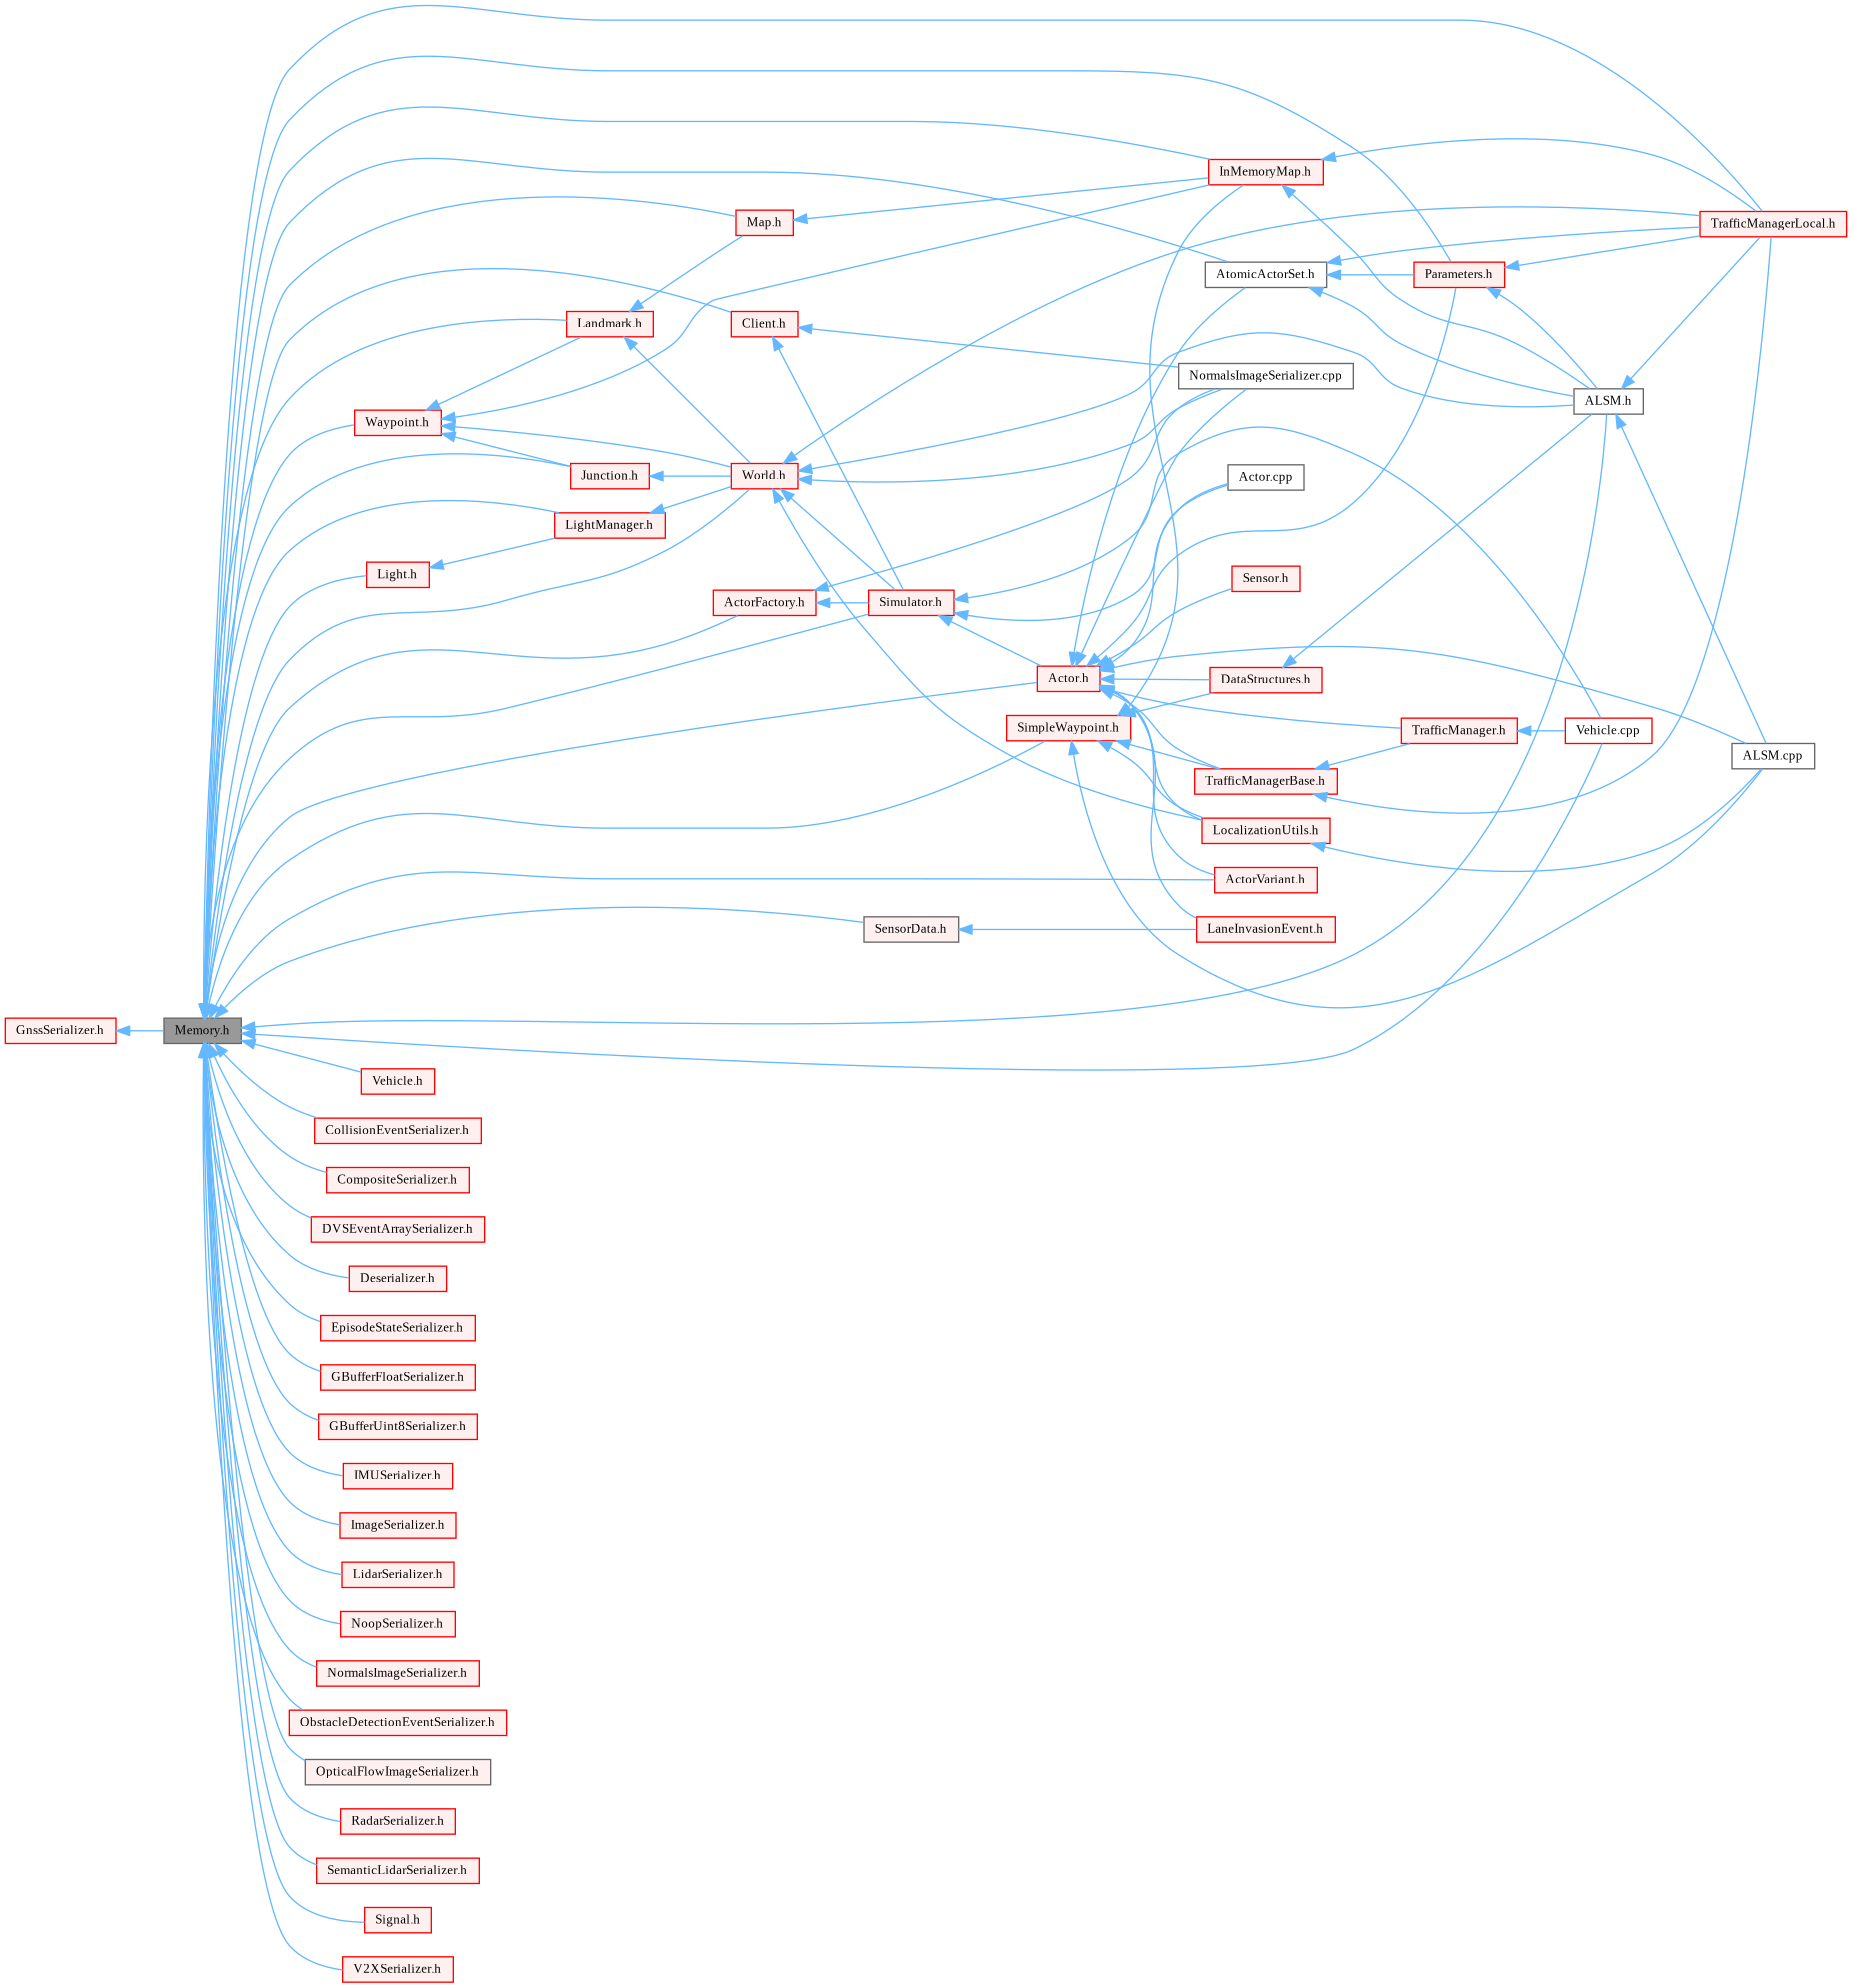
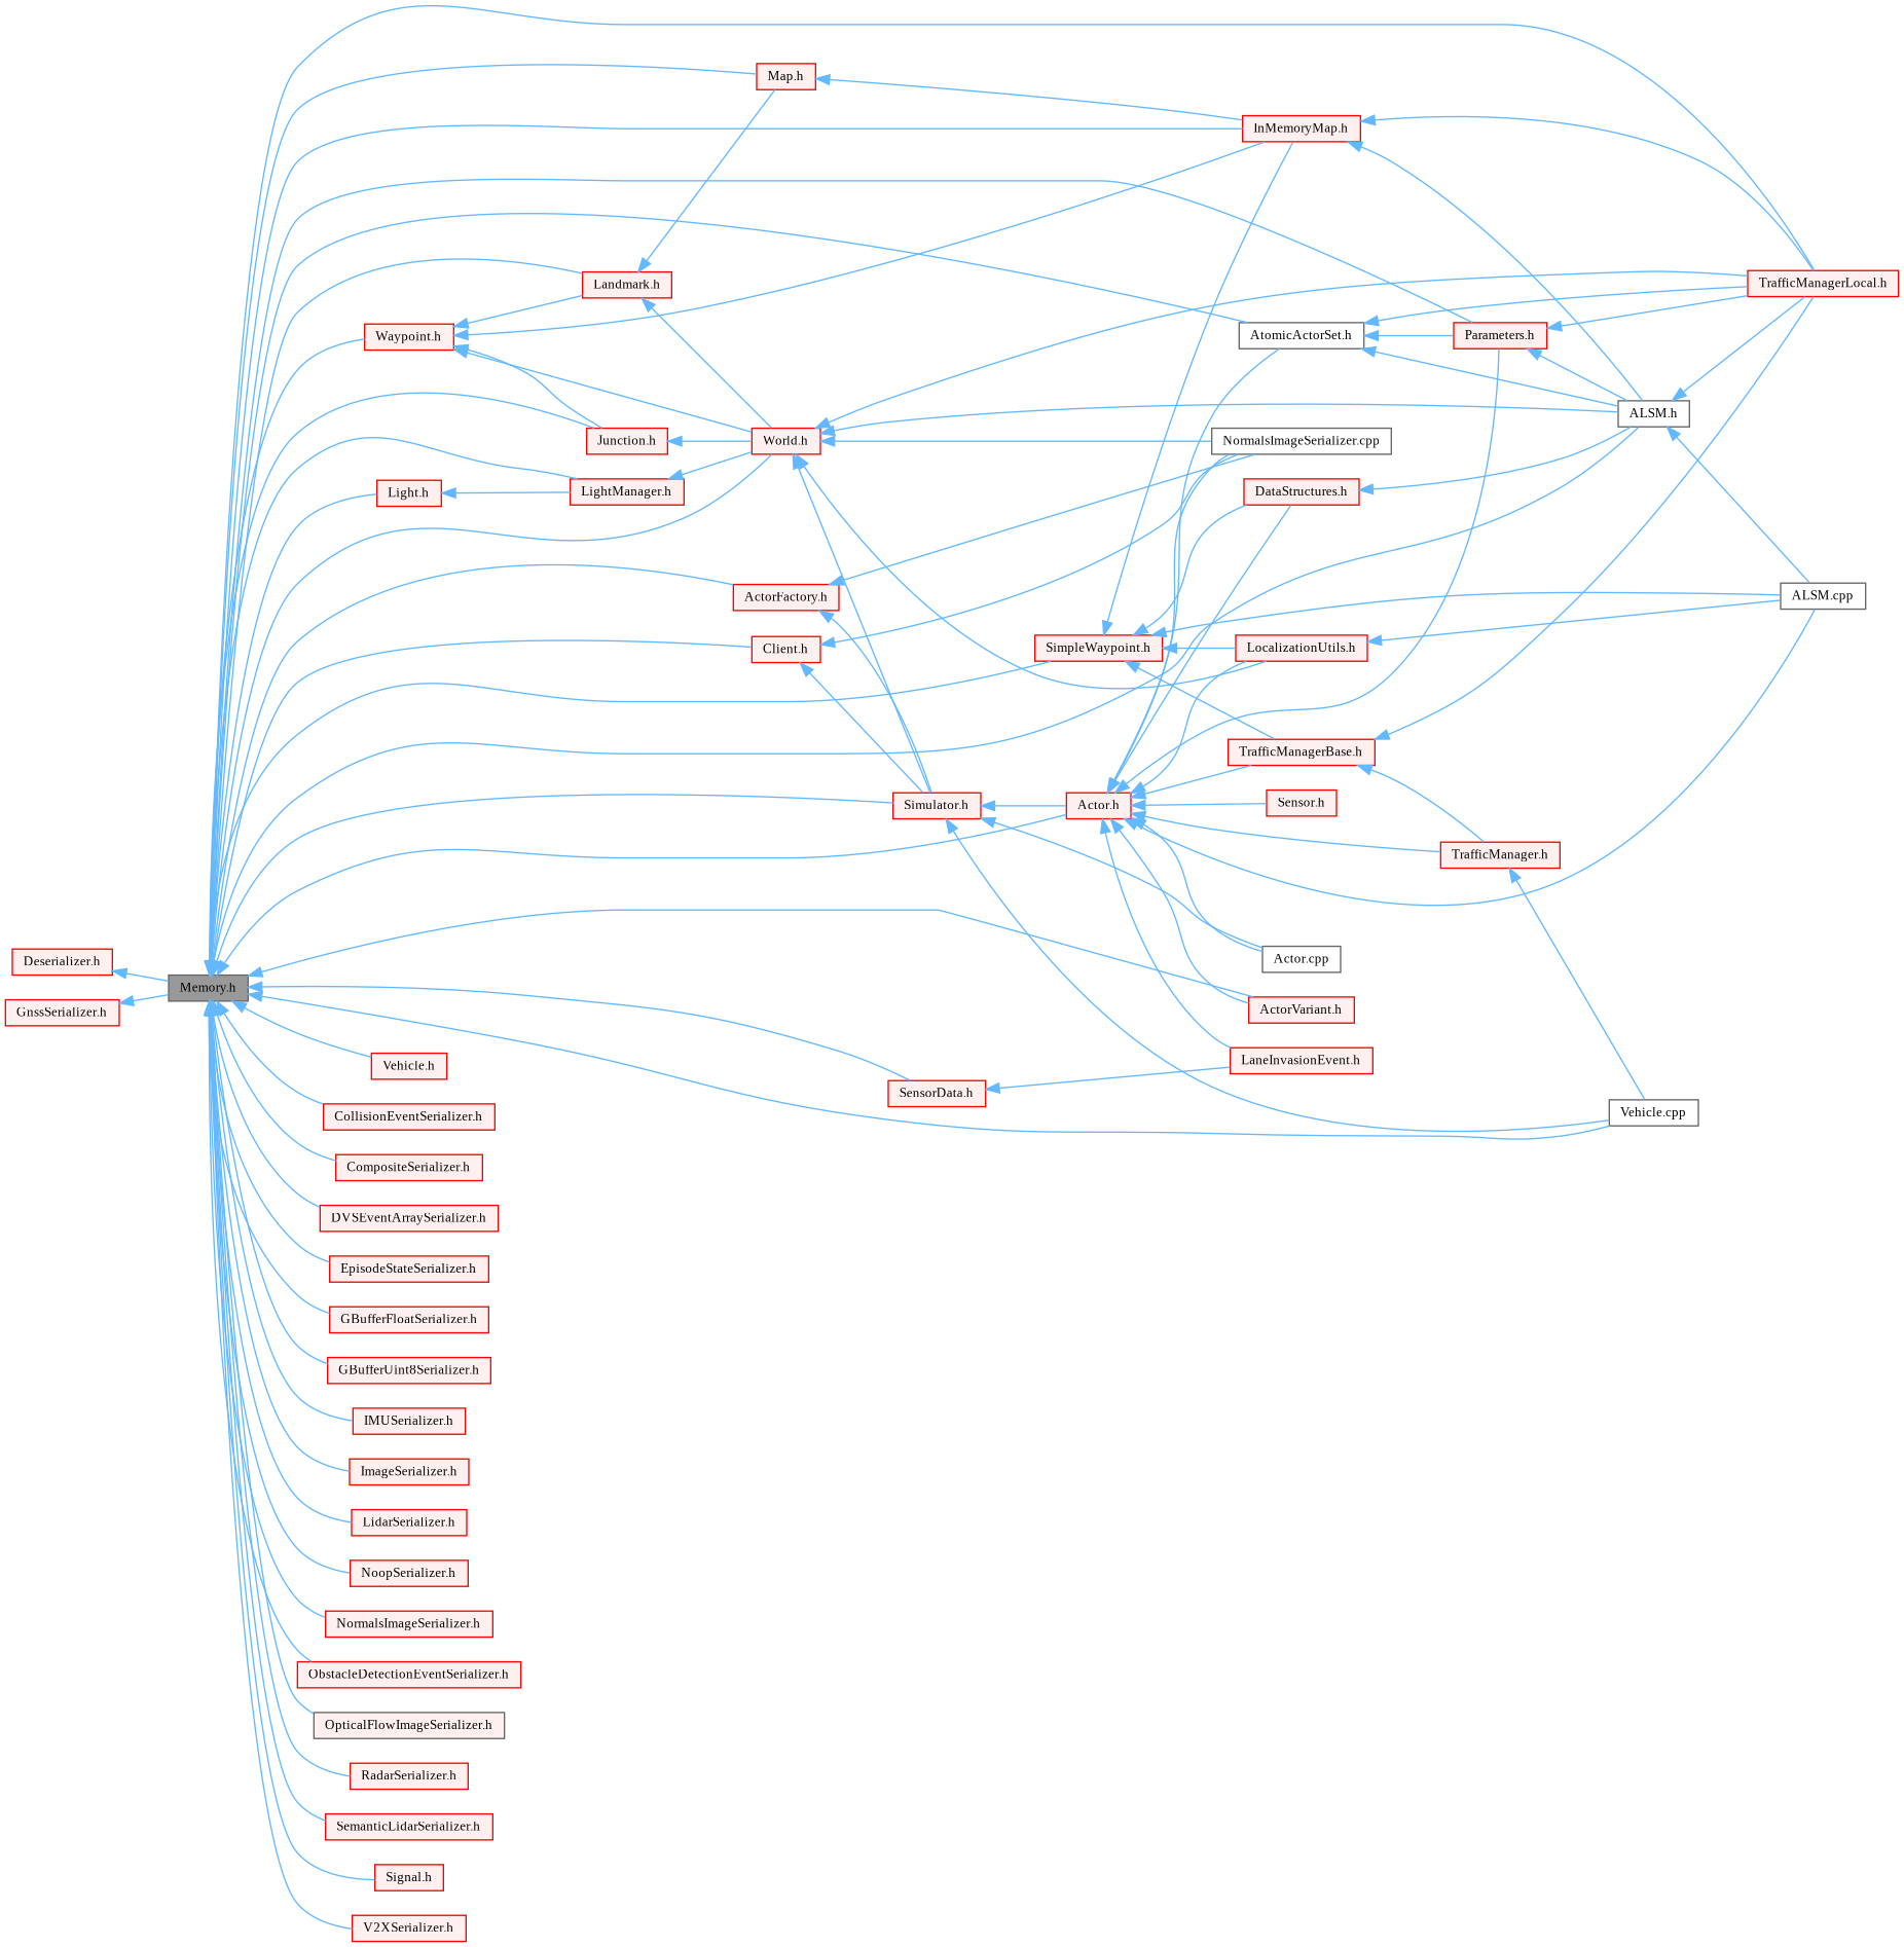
  digraph {
    fontname="Liberation Serif"
    rankdir=LR
    node [color=red fillcolor="#FFF0F0" fontname="Liberation Serif" fontsize=10 shape=box style=filled]
    edge [color=steelblue1 dir=back fontname="Liberation Serif" fontsize=10 labelfontname=Helvetica labelfontsize=10 style=solid]
    n1 [color=gray40 fillcolor=grey60 fontcolor=black height=0.2 label="Memory.h" width=0.4]
    n2 [color=grey40 fillcolor=white height=0.2 label="ALSM.h" width=0.4]
    n3 [height=0.2 label="TrafficManagerLocal.h" width=0.4]
    n4 [height=0.2 label="Actor.h" width=0.4]
    n5 [height=0.2 label="ActorVariant.h" width=0.4]
    n6 [color=grey40 fillcolor=white height=0.2 label="AtomicActorSet.h" width=0.4]
    n7 [height=0.2 label="Parameters.h" width=0.4]
    n8 [height=0.2 label="Simulator.h" width=0.4]
-   n9 [fillcolor=white height=0.2 label="Vehicle.cpp" width=0.4]
+   n9 [color=grey40 fillcolor=white height=0.2 label="Vehicle.cpp" width=0.4]
    n10 [height=0.2 label="ActorFactory.h" width=0.4]
    n11 [height=0.2 label="Vehicle.h" width=0.4]
    n12 [height=0.2 label="Client.h" width=0.4]
    n13 [height=0.2 label="CollisionEventSerializer.h" width=0.4]
    n14 [height=0.2 label="CompositeSerializer.h" width=0.4]
    n15 [height=0.2 label="DVSEventArraySerializer.h" width=0.4]
    n16 [height=0.2 label="Deserializer.h" width=0.4]
    n17 [height=0.2 label="EpisodeStateSerializer.h" width=0.4]
    n18 [height=0.2 label="GBufferFloatSerializer.h" width=0.4]
    n19 [height=0.2 label="GBufferUint8Serializer.h" width=0.4]
    n20 [height=0.2 label="IMUSerializer.h" width=0.4]
    n21 [height=0.2 label="ImageSerializer.h" width=0.4]
    n22 [height=0.2 label="InMemoryMap.h" width=0.4]
    n23 [height=0.2 label="Junction.h" width=0.4]
    n24 [height=0.2 label="World.h" width=0.4]
    n25 [height=0.2 label="Landmark.h" width=0.4]
    n26 [height=0.2 label="Map.h" width=0.4]
    n27 [height=0.2 label="LidarSerializer.h" width=0.4]
    n28 [height=0.2 label="Light.h" width=0.4]
    n29 [height=0.2 label="LightManager.h" width=0.4]
    n30 [height=0.2 label="NoopSerializer.h" width=0.4]
    n31 [height=0.2 label="NormalsImageSerializer.h" width=0.4]
    n32 [height=0.2 label="ObstacleDetectionEventSerializer.h" width=0.4]
    n33 [color=grey40 height=0.2 label="OpticalFlowImageSerializer.h" width=0.4]
    n34 [height=0.2 label="RadarSerializer.h" width=0.4]
    n35 [height=0.2 label="SemanticLidarSerializer.h" width=0.4]
-   n36 [color=grey40 height=0.2 label="SensorData.h" width=0.4]
+   n36 [height=0.2 label="SensorData.h" width=0.4]
    n37 [height=0.2 label="Signal.h" width=0.4]
    n38 [height=0.2 label="SimpleWaypoint.h" width=0.4]
    n39 [height=0.2 label="V2XSerializer.h" width=0.4]
    n40 [height=0.2 label="Waypoint.h" width=0.4]
    n41 [color=grey40 fillcolor=white height=0.2 label="ALSM.cpp" width=0.4]
    n42 [color=grey40 fillcolor=white height=0.2 label="Actor.cpp" width=0.4]
    n43 [color=grey40 fillcolor=white height=0.2 label="NormalsImageSerializer.cpp" width=0.4]
    n44 [height=0.2 label="DataStructures.h" width=0.4]
    n45 [height=0.2 label="LaneInvasionEvent.h" width=0.4]
    n46 [height=0.2 label="LocalizationUtils.h" width=0.4]
    n47 [height=0.2 label="Sensor.h" width=0.4]
    n48 [height=0.2 label="TrafficManager.h" width=0.4]
    n49 [height=0.2 label="TrafficManagerBase.h" width=0.4]
    n50 [height=0.2 label="GnssSerializer.h" width=0.4]
    n1 -> n2
    n1 -> n3
    n1 -> n4
    n1 -> n5
    n1 -> n6
    n1 -> n7
    n1 -> n8
    n1 -> n9
    n1 -> n10
    n1 -> n11
    n1 -> n12
    n1 -> n13
    n1 -> n14
    n1 -> n15
-   n1 -> n16
+   n16 -> n1
    n1 -> n17
    n1 -> n18
    n1 -> n19
    n1 -> n20
    n1 -> n21
    n1 -> n22
    n1 -> n23
    n1 -> n24
    n1 -> n25
    n1 -> n26
    n1 -> n27
    n1 -> n28
    n1 -> n29
    n1 -> n30
    n1 -> n31
    n1 -> n32
    n1 -> n33
    n1 -> n34
    n1 -> n35
    n1 -> n36
    n1 -> n37
    n1 -> n38
    n1 -> n39
    n1 -> n40
    n2 -> n3
    n2 -> n41
    n4 -> n5
    n4 -> n6
    n4 -> n7
    n4 -> n41
    n4 -> n42
    n4 -> n43
    n4 -> n44
    n4 -> n45
    n4 -> n46
    n4 -> n47
    n4 -> n48
    n4 -> n49
    n6 -> n2
    n6 -> n3
    n6 -> n7
    n7 -> n2
    n7 -> n3
    n8 -> n4
    n8 -> n9
    n8 -> n42
    n10 -> n8
    n10 -> n43
    n12 -> n8
    n12 -> n43
    n22 -> n2
    n22 -> n3
    n23 -> n24
    n24 -> n2
    n24 -> n3
    n24 -> n8
    n24 -> n43
    n24 -> n46
    n25 -> n24
    n25 -> n26
    n26 -> n22
    n28 -> n29
    n29 -> n24
    n36 -> n45
    n38 -> n22
    n38 -> n41
    n38 -> n44
    n38 -> n46
    n38 -> n49
    n40 -> n22
    n40 -> n23
    n40 -> n24
    n40 -> n25
    n44 -> n2
    n46 -> n41
    n48 -> n9
    n49 -> n3
    n49 -> n48
    n50 -> n1
  }
